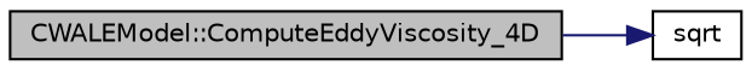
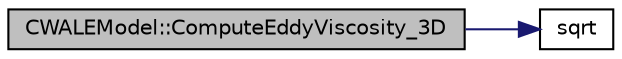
  digraph {
    rankdir=LR
    node [color=black fontname=Helvetica fontsize=10 shape=record style=filled]
-   n1 [fillcolor=grey75 fontcolor=black height=0.2 label="CWALEModel::ComputeEddyViscosity_4D" width=0.4]
+   n1 [fillcolor=grey75 fontcolor=black height=0.2 label="CWALEModel::ComputeEddyViscosity_3D" width=0.4]
    n2 [fillcolor=white height=0.2 label=sqrt width=0.4]
    n1 -> n2 [color=midnightblue fontname=Helvetica fontsize=10 labelfontname=Helvetica labelfontsize=10 style=solid]
  }
